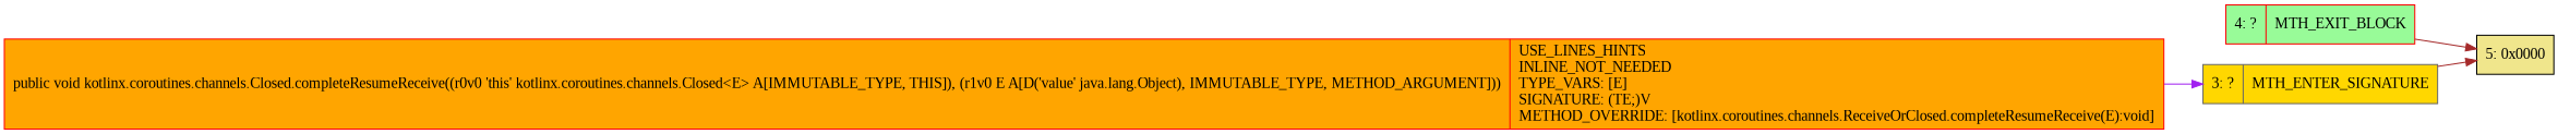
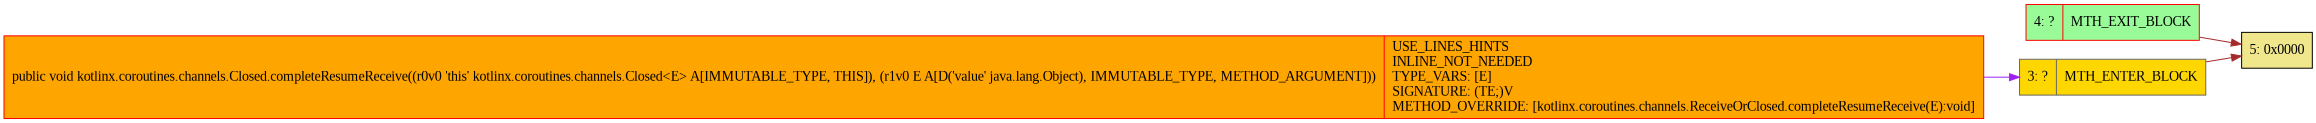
  digraph {
    fontname="Liberation Serif"
    rankdir=LR
    node [color=red fontname="Liberation Serif" shape=record style=filled]
    edge [color=brown fontname="Liberation Serif"]
-   n1 [color=gray40 fillcolor=gold label="{3\:\ ?|MTH_ENTER_SIGNATURE\l}"]
+   n1 [color=gray40 fillcolor=gold label="{3\:\ ?|MTH_ENTER_BLOCK\l}"]
    n2 [color=black fillcolor=khaki label="{5\:\ 0x0000}"]
    n3 [fillcolor=palegreen label="{4\:\ ?|MTH_EXIT_BLOCK\l}"]
    n4 [fillcolor=orange label="{public void kotlinx.coroutines.channels.Closed.completeResumeReceive((r0v0 'this' kotlinx.coroutines.channels.Closed\<E\> A[IMMUTABLE_TYPE, THIS]), (r1v0 E A[D('value' java.lang.Object), IMMUTABLE_TYPE, METHOD_ARGUMENT]))  | USE_LINES_HINTS\lINLINE_NOT_NEEDED\lTYPE_VARS: [E]\lSIGNATURE: (TE;)V\lMETHOD_OVERRIDE: [kotlinx.coroutines.channels.ReceiveOrClosed.completeResumeReceive(E):void]\l}"]
    subgraph cluster_1 {
      label="R(0)"
    }
    n1 -> n2
    n3 -> n2
    n4 -> n1 [color=purple]
  }
